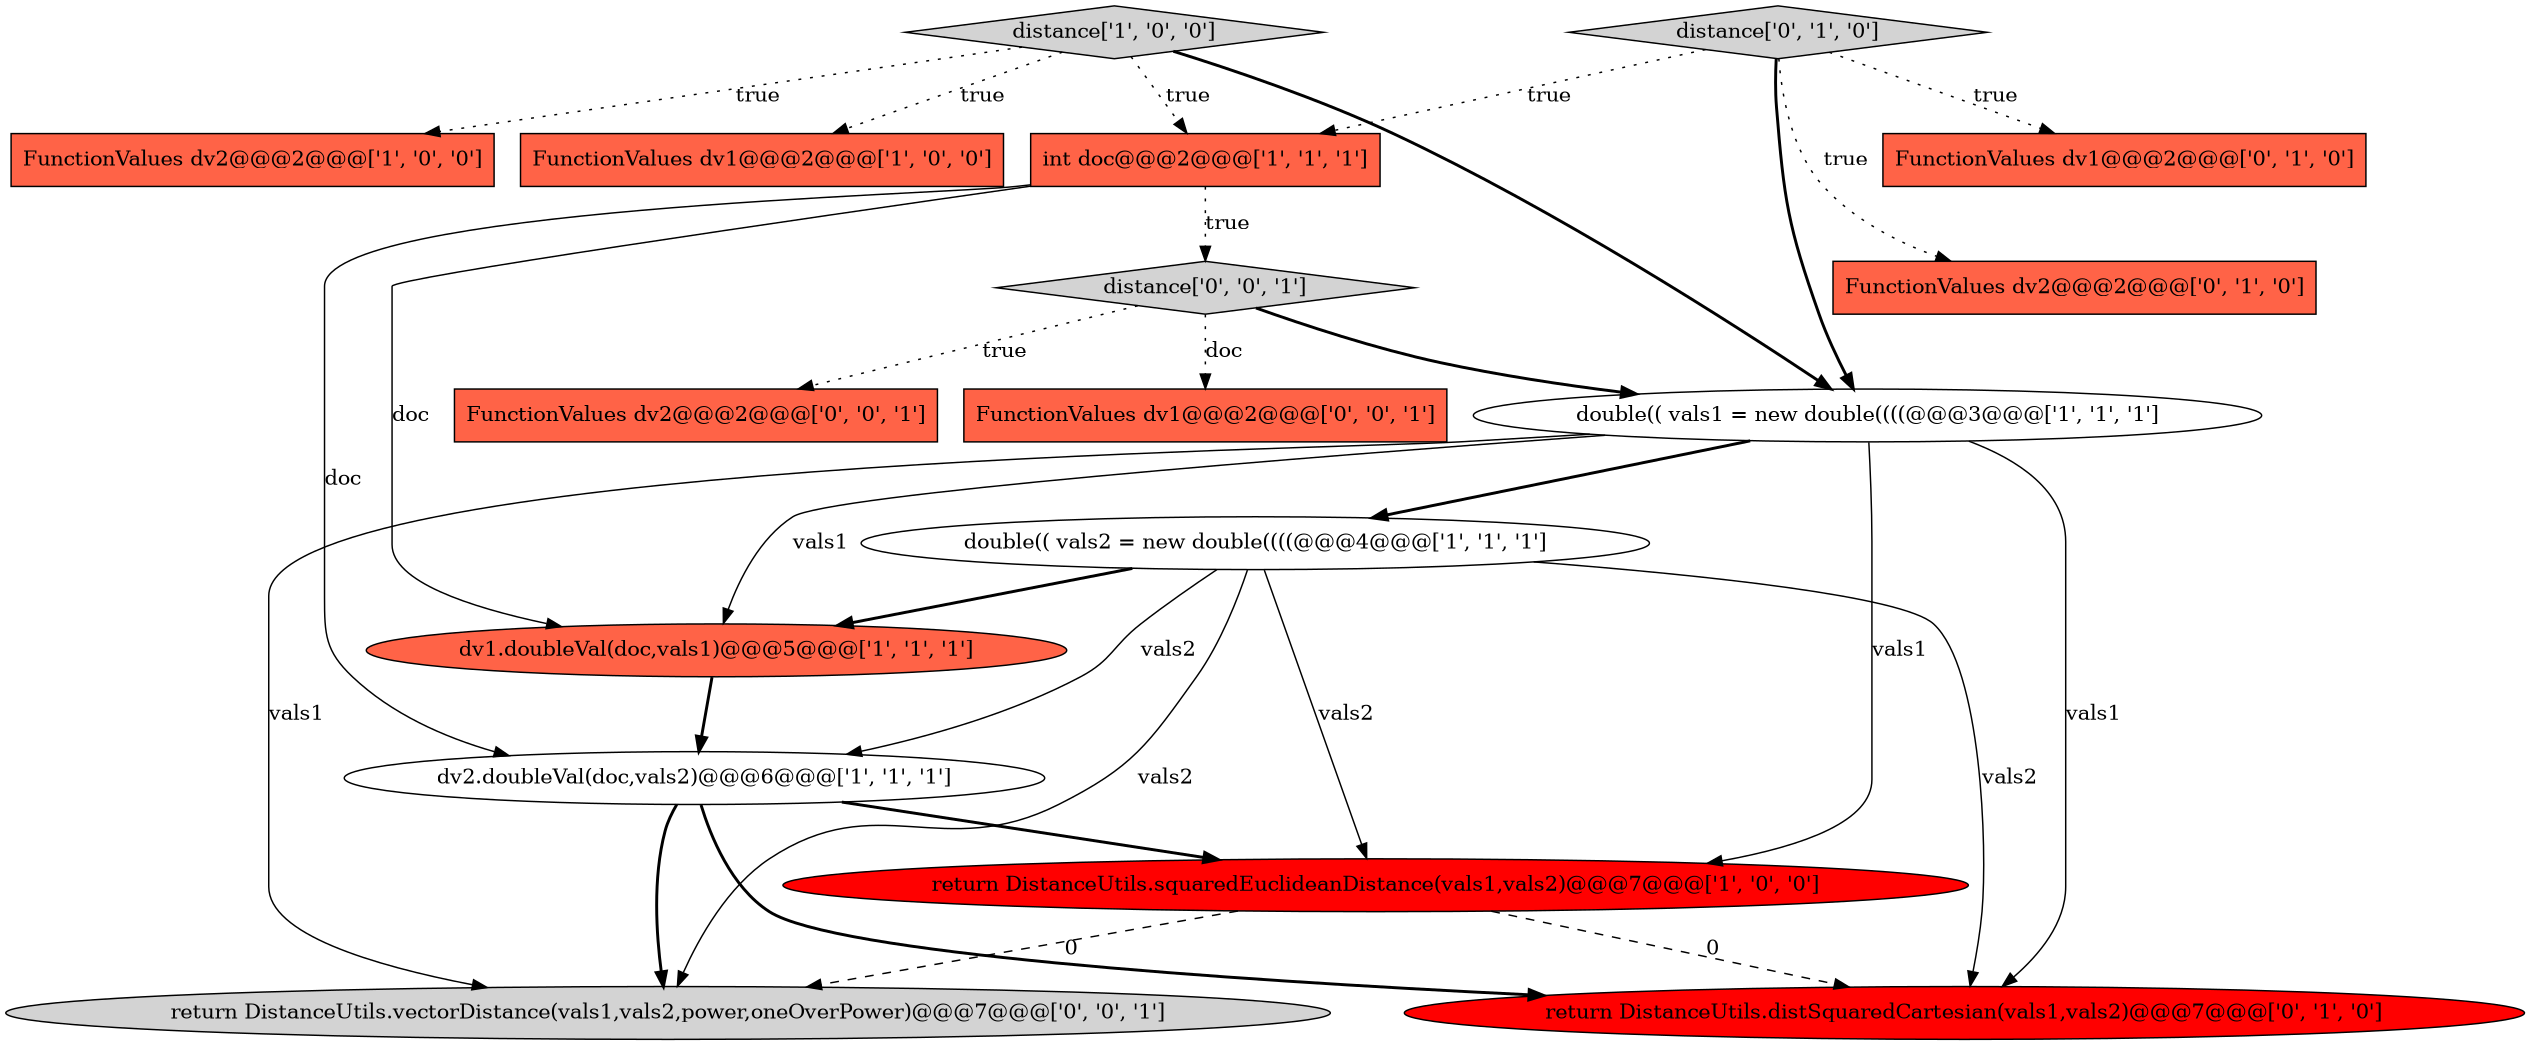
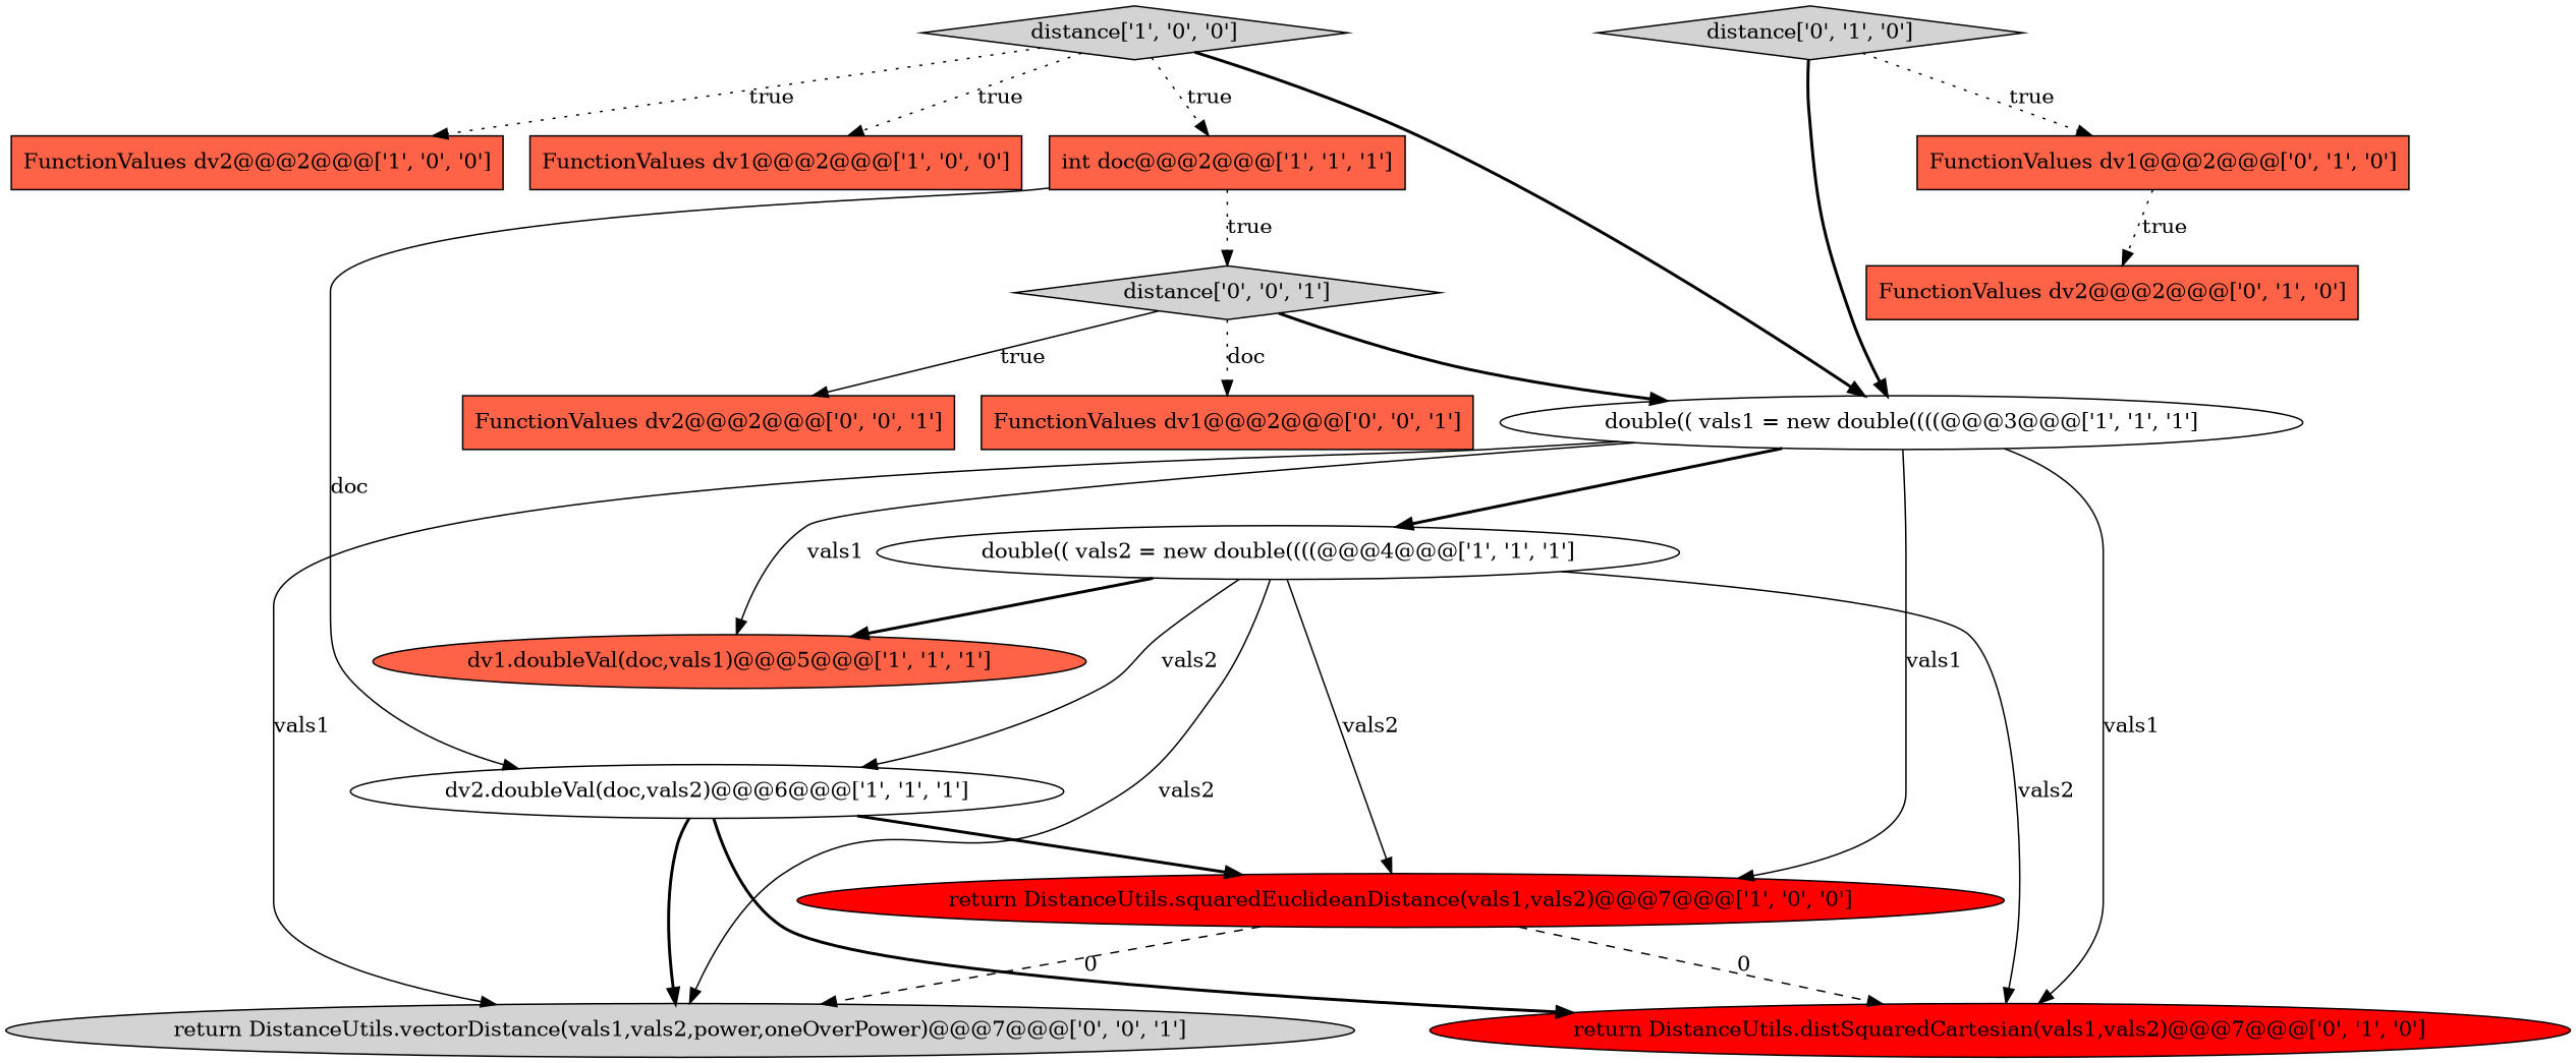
  digraph {
    node [fillcolor=tomato shape=ellipse style=filled]
    edge [style=solid]
    n1 [fillcolor=red label="return DistanceUtils.distSquaredCartesian(vals1,vals2)@@@7@@@['0', '1', '0']"]
    n2 [fillcolor=white label="double(( vals2 = new double((((@@@4@@@['1', '1', '1']"]
    n3 [fillcolor=lightgray label="return DistanceUtils.vectorDistance(vals1,vals2,power,oneOverPower)@@@7@@@['0', '0', '1']"]
    n4 [fillcolor=red label="return DistanceUtils.squaredEuclideanDistance(vals1,vals2)@@@7@@@['1', '0', '0']"]
    n5 [label="dv1.doubleVal(doc,vals1)@@@5@@@['1', '1', '1']"]
    n6 [fillcolor=white label="dv2.doubleVal(doc,vals2)@@@6@@@['1', '1', '1']"]
    n7 [fillcolor=white label="double(( vals1 = new double((((@@@3@@@['1', '1', '1']"]
    n8 [label="FunctionValues dv2@@@2@@@['1', '0', '0']" shape=box]
    n9 [fillcolor=lightgray label="distance['1', '0', '0']" shape=diamond]
    n10 [label="FunctionValues dv1@@@2@@@['1', '0', '0']" shape=box]
    n11 [label="int doc@@@2@@@['1', '1', '1']" shape=box]
    n12 [fillcolor=lightgray label="distance['0', '0', '1']" shape=diamond]
    n13 [fillcolor=lightgray label="distance['0', '1', '0']" shape=diamond]
    n14 [label="FunctionValues dv1@@@2@@@['0', '1', '0']" shape=box]
    n15 [label="FunctionValues dv2@@@2@@@['0', '1', '0']" shape=box]
    n16 [label="FunctionValues dv2@@@2@@@['0', '0', '1']" shape=box]
    n17 [label="FunctionValues dv1@@@2@@@['0', '0', '1']" shape=box]
    n2 -> n1 [label=vals2]
    n2 -> n3 [label=vals2]
    n2 -> n4 [label=vals2]
    n2 -> n5 [style=bold]
    n2 -> n6 [label=vals2]
    n4 -> n1 [label=0 style=dashed]
    n4 -> n3 [label=0 style=dashed]
-   n5 -> n6 [style=bold]
    n6 -> n1 [style=bold]
    n6 -> n3 [style=bold]
    n6 -> n4 [style=bold]
    n7 -> n1 [label=vals1]
    n7 -> n2 [style=bold]
    n7 -> n3 [label=vals1]
    n7 -> n4 [label=vals1]
    n7 -> n5 [label=vals1]
    n9 -> n7 [style=bold]
    n9 -> n8 [label=true style=dotted]
    n9 -> n10 [label=true style=dotted]
    n9 -> n11 [label=true style=dotted]
-   n11 -> n5 [label=doc]
    n11 -> n6 [label=doc]
    n11 -> n12 [label=true style=dotted]
    n12 -> n7 [style=bold]
-   n12 -> n16 [label=true style=dotted]
+   n12 -> n16 [label=true]
    n12 -> n17 [label=doc style=dotted]
    n13 -> n7 [style=bold]
-   n13 -> n11 [label=true style=dotted]
    n13 -> n14 [label=true style=dotted]
-   n13 -> n15 [label=true style=dotted]
+   n14 -> n15 [label=true style=dotted]
  }
